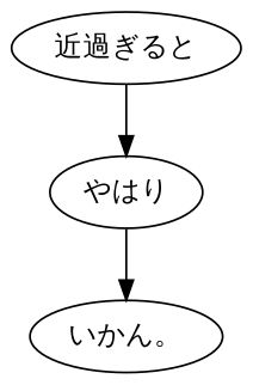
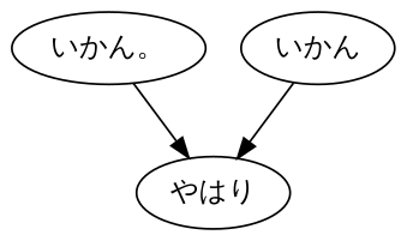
  digraph {
    n1 [label="やはり"]
    n2 [label="いかん。"]
-   n3 [label="近過ぎると"]
-   n1 -> n2
+   n3 [label="いかん"]
+   n2 -> n1
    n3 -> n1
  }
